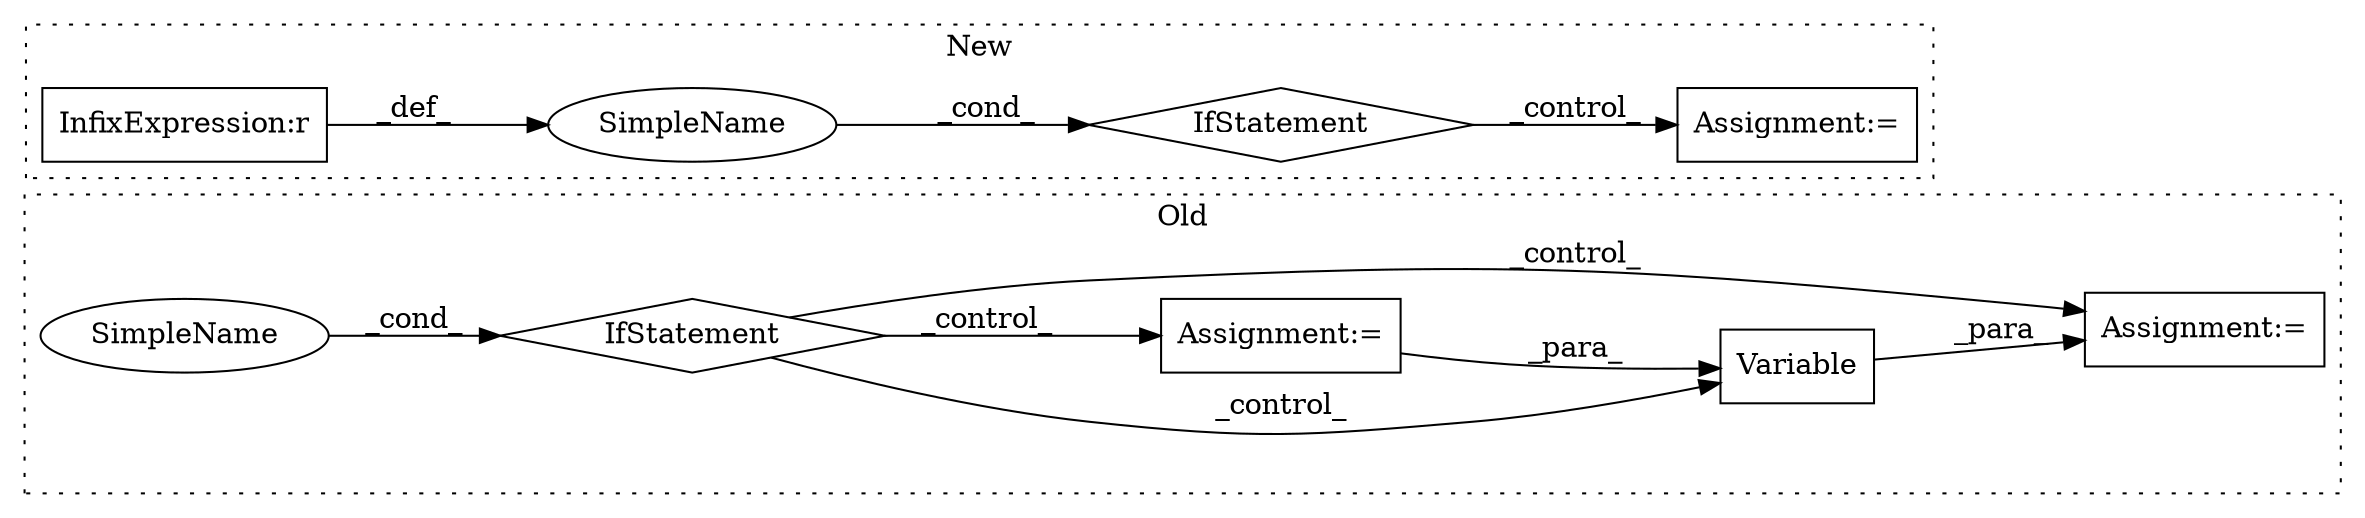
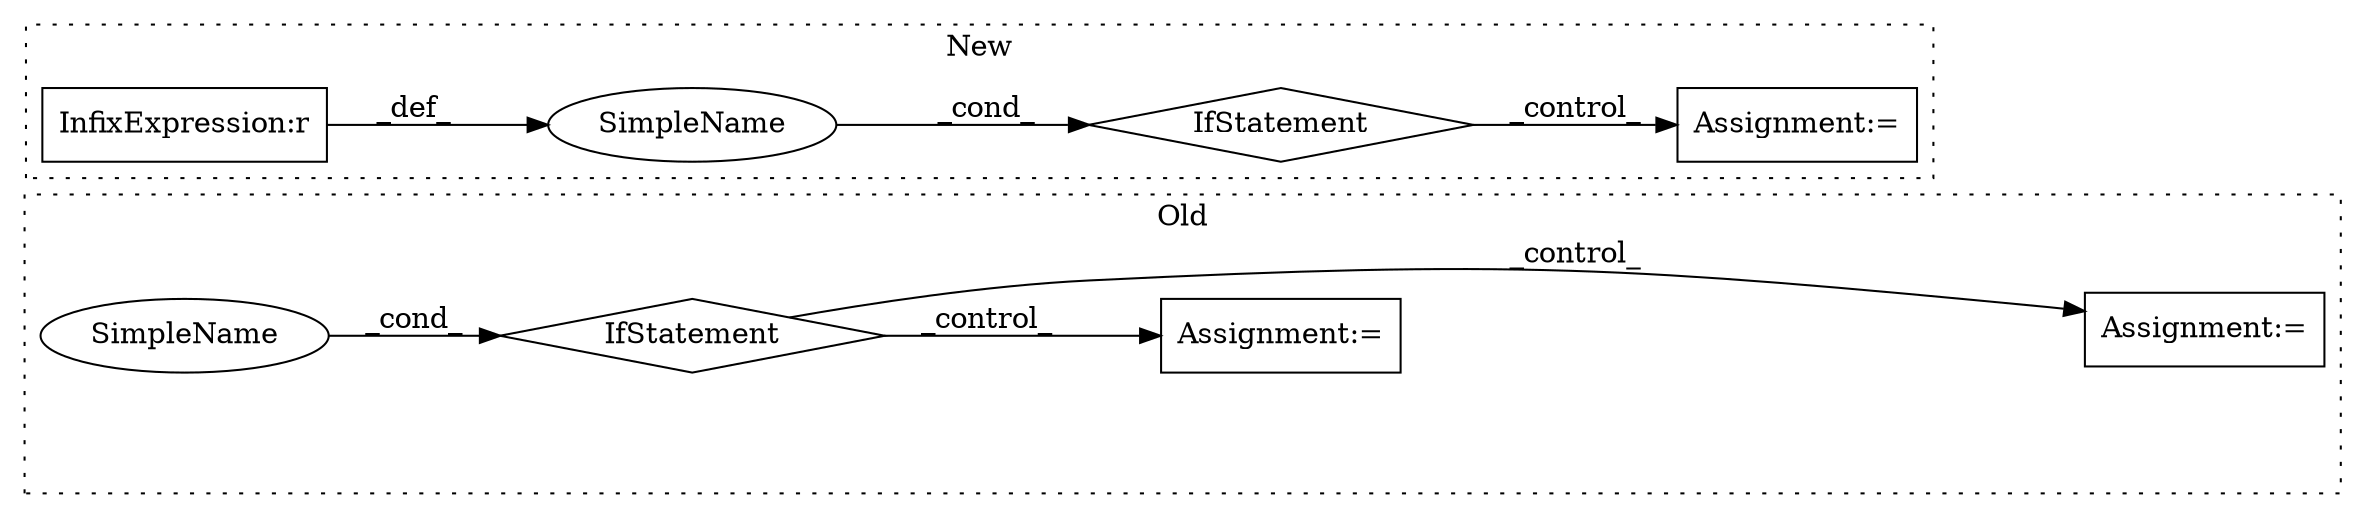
  digraph {
    rankdir=LR
    node [a=7 l=1 shape=box]
-   n1 [a=32 l="9,1" label=Variable s="2863,2912"]
    n2 [label="Assignment:=" s=2851]
    n3 [a=42 label=SimpleName shape=ellipse l=""]
    n4 [a=25 l="4,2" label=IfStatement s="2660,2701" shape=diamond]
    n5 [label="Assignment:=" s=2777]
    n6 [a=25 l="4,2" label=IfStatement s="2601,2622" shape=diamond]
    n7 [label="Assignment:=" s=2641]
    n8 [a=42 label=SimpleName shape=ellipse l=""]
    n9 [a=27 l=4 label="InfixExpression:r" s=2614]
    subgraph cluster_1 {
      label=Old
      style=dotted
-     n1
      n2
      n3
      n4
      n5
    }
    subgraph cluster_2 {
      label=New
      style=dotted
      n6
      n7
      n8
      n9
    }
-   n1 -> n2 [label=_para_]
    n3 -> n4 [label=_cond_]
-   n4 -> n1 [label=_control_]
    n4 -> n2 [label=_control_]
    n4 -> n5 [label=_control_]
-   n5 -> n1 [label=_para_]
    n6 -> n7 [label=_control_]
    n8 -> n6 [label=_cond_]
    n9 -> n8 [label=_def_]
  }
